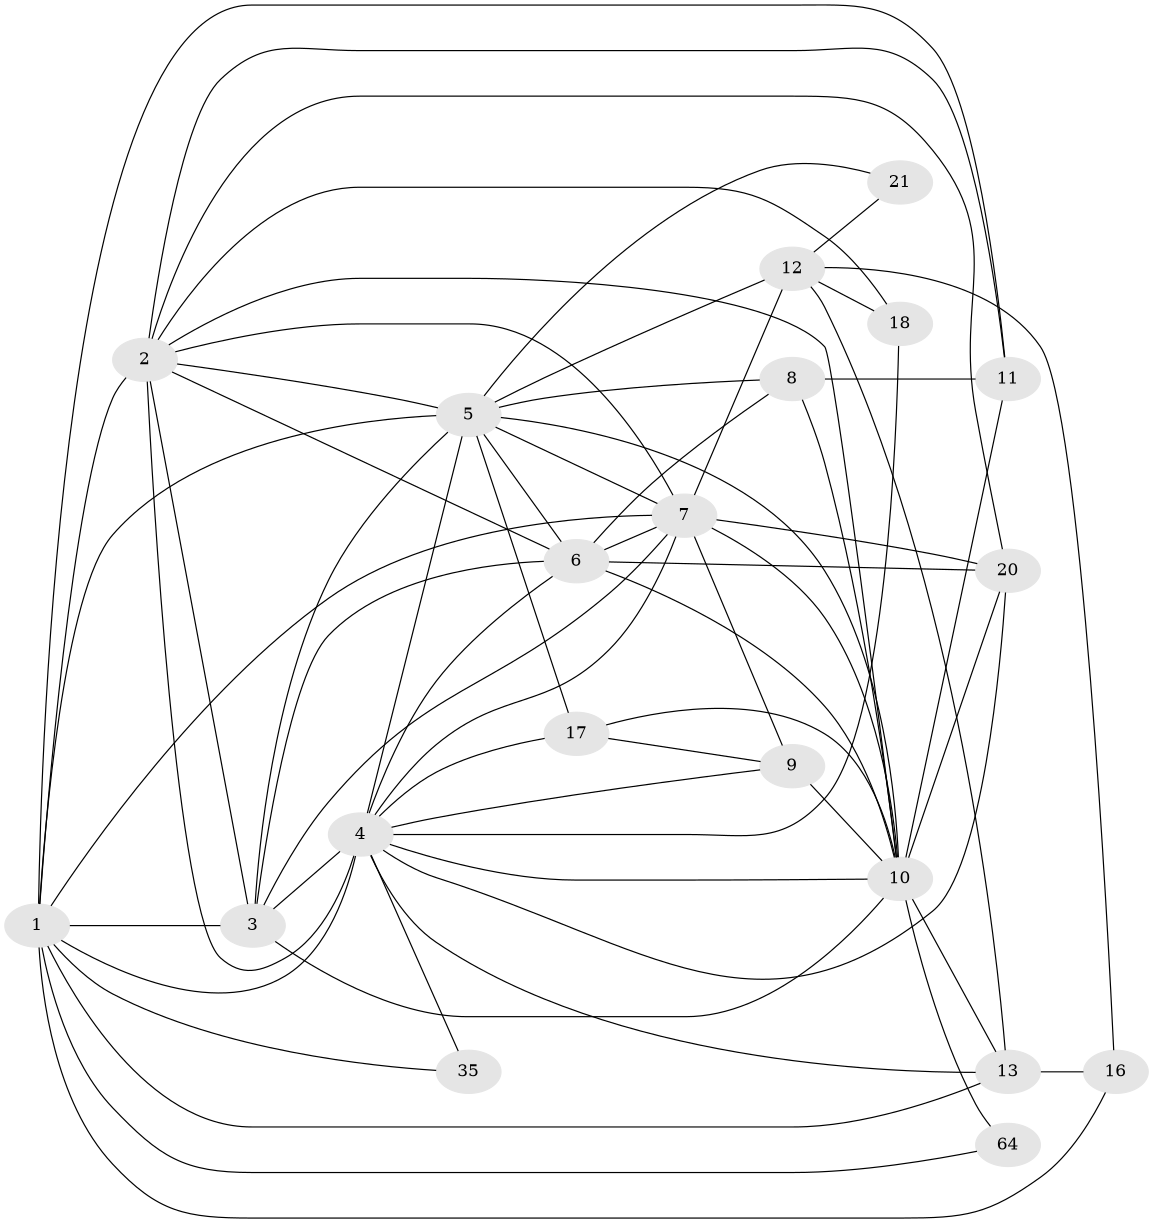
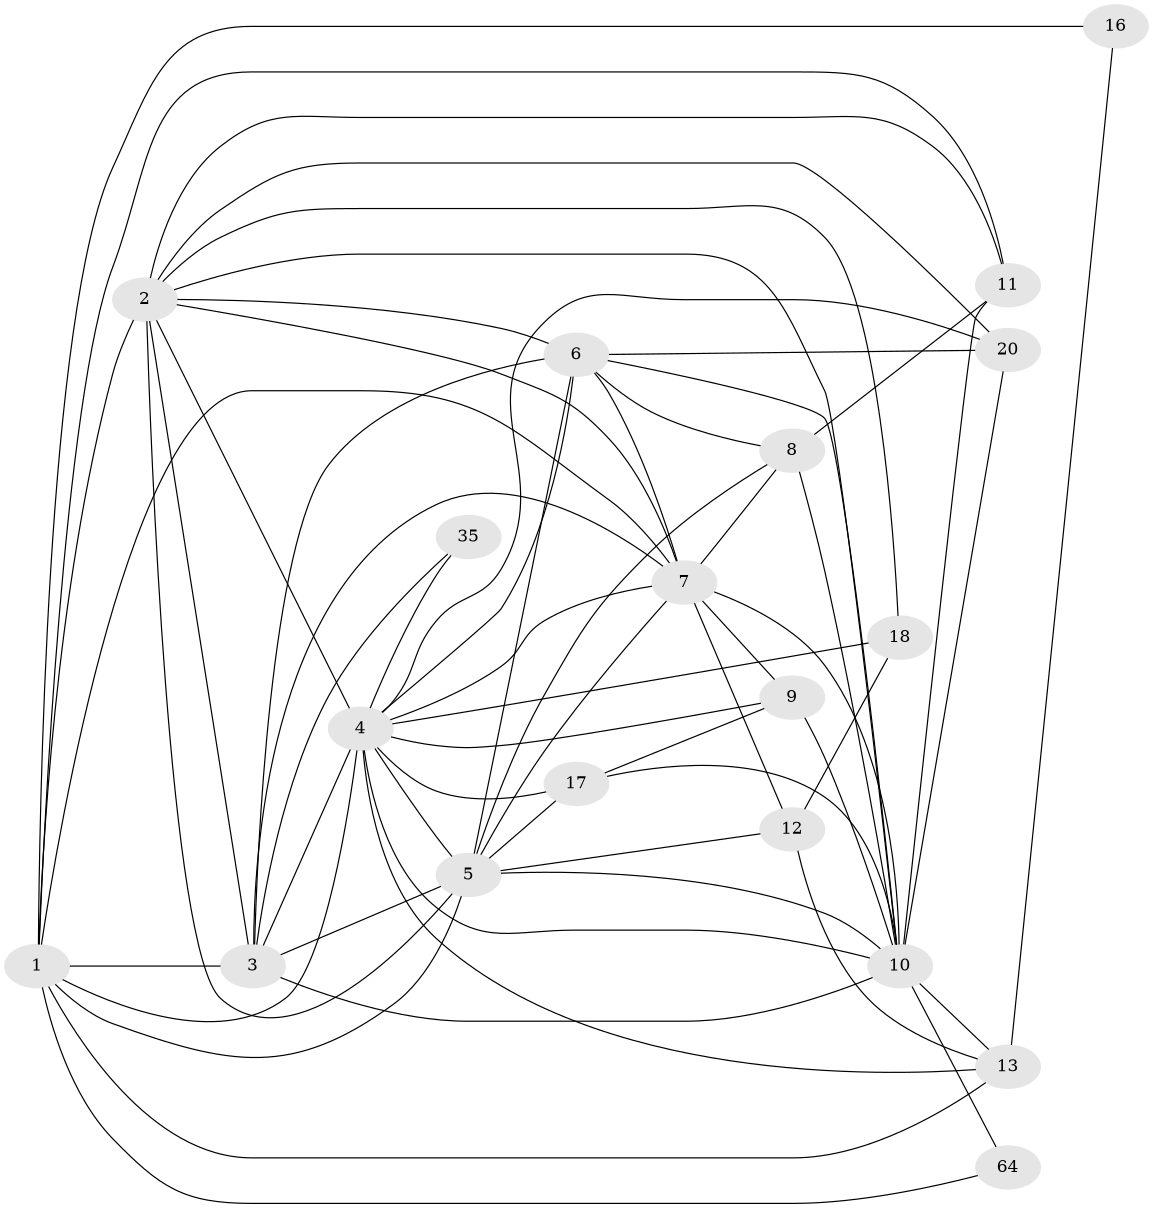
  graph {
    rankdir=LR
    node [color=gray90 style=filled]
    edge [weight=1.0]
    1
    2
    3
    4
    5
    7
    11
    13
    n9 [label=64]
    n10 [label=35]
    16
    6
    10
    18
    20
    9
    17
    8
    12
-   21
    1 -- 2 [weight=2.0]
    1 -- 3 [weight=3.0]
    1 -- 4 [weight=2.0]
    1 -- 5 [weight=2.0]
    1 -- 7 [weight=4.0]
    1 -- 11
    1 -- 13 [weight=4.0]
    1 -- n9 [weight=2.0]
-   1 -- n10
+   3 -- n10
    1 -- 16 [weight=2.0]
    2 -- 3
    2 -- 4
    2 -- 5
    2 -- 7 [weight=2.0]
    2 -- 11 [weight=2.0]
    2 -- 6 [weight=3.0]
    2 -- 10
    2 -- 18
    2 -- 20
    3 -- 4
    3 -- 5
    3 -- 7 [weight=2.0]
    3 -- 6 [weight=3.0]
    3 -- 10 [weight=13.0]
    4 -- 5
    4 -- 7 [weight=2.0]
    4 -- 13
    4 -- n10 [weight=2.0]
    4 -- 6 [weight=3.0]
    4 -- 10
    4 -- 18 [weight=3.0]
    4 -- 20
    4 -- 9
    4 -- 17 [weight=2.0]
    5 -- 7 [weight=2.0]
    5 -- 6 [weight=3.0]
    5 -- 10 [weight=3.0]
    5 -- 17
    5 -- 8
    5 -- 12
-   5 -- 21
    7 -- 10
    7 -- 9
-   7 -- 20
+   7 -- 8
    7 -- 12 [weight=5.0]
    13 -- 16
    6 -- 7 [weight=4.0]
    6 -- 10
    6 -- 20 [weight=2.0]
    6 -- 8 [weight=3.0]
    10 -- 11
    10 -- 13
    10 -- n9 [weight=2.0]
    10 -- 20
    9 -- 10
    17 -- 10
    17 -- 9
    8 -- 11 [weight=3.0]
    8 -- 10 [weight=2.0]
    12 -- 13 [weight=2.0]
-   12 -- 16 [weight=2.0]
    12 -- 18
-   12 -- 21
  }
